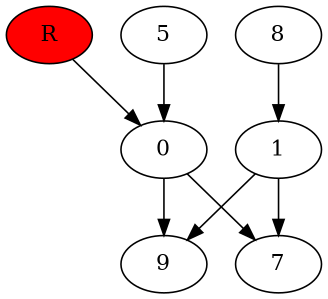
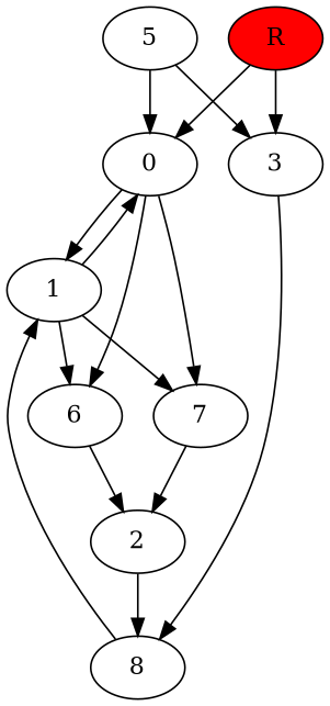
  digraph {
    n1 [label=0]
    1
-   6 [label=9]
+   6
    7
+   2
    8
+   3
    5
    R [fillcolor="#ff0000" style=filled]
+   n1 -> 1
    n1 -> 6
    n1 -> 7
+   1 -> n1
    1 -> 6
    1 -> 7
+   6 -> 2
+   7 -> 2
+   2 -> 8
    8 -> 1
+   3 -> 8
    5 -> n1
+   5 -> 3
    R -> n1
+   R -> 3
  }
